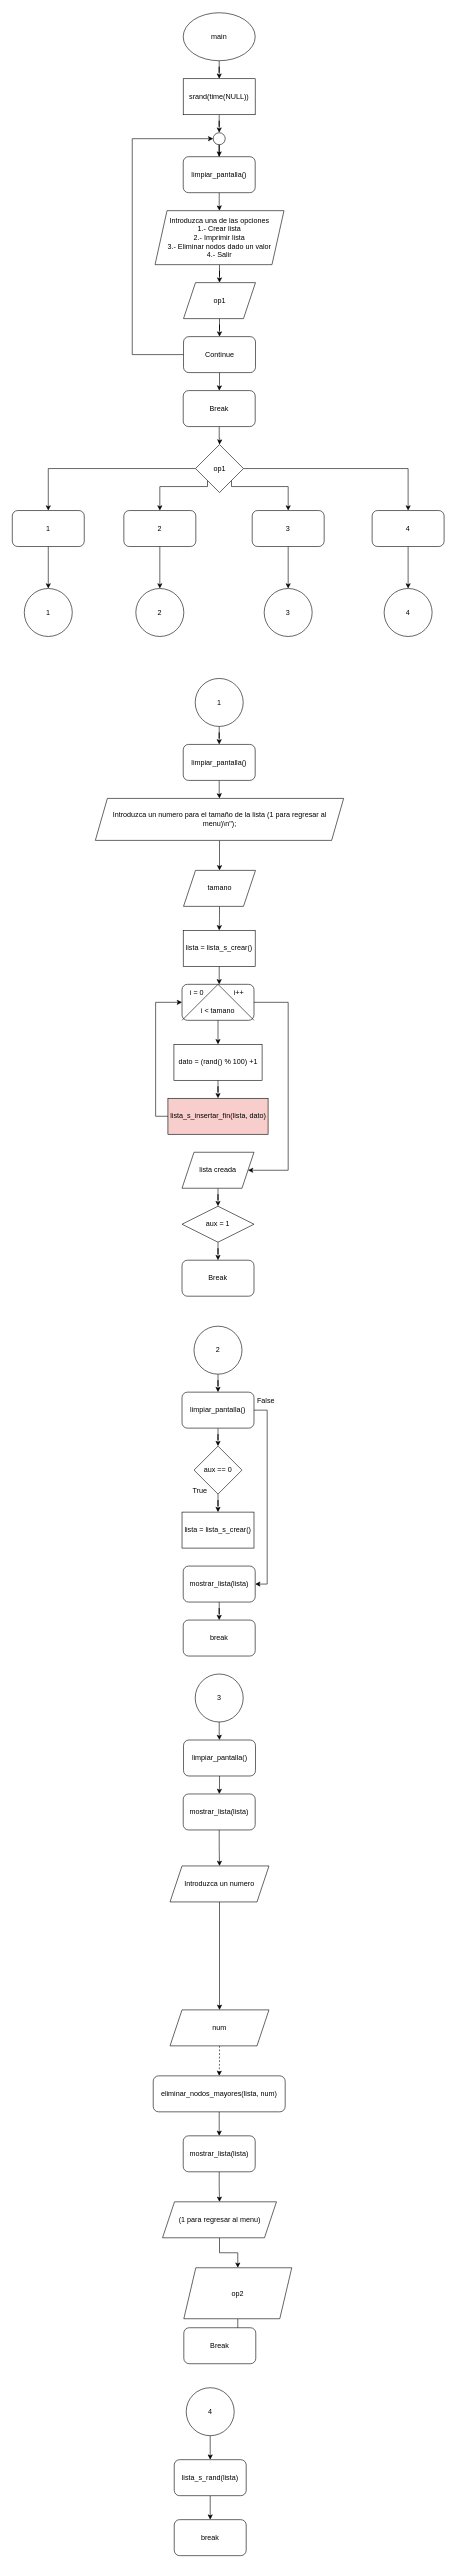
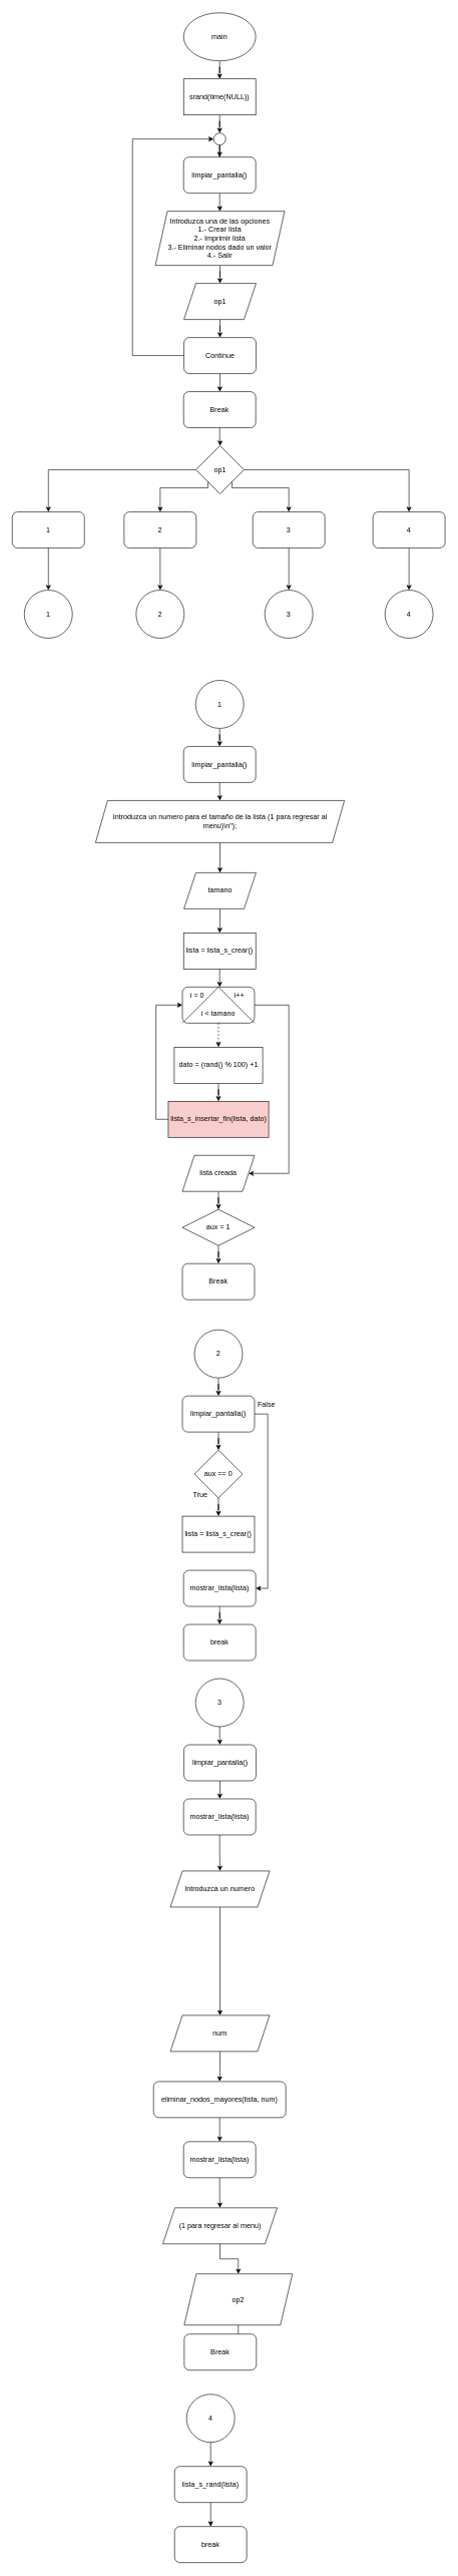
  <mxCell id="0" />
  <mxCell id="1" parent="0" />
  <mxCell id="2" value="" style="edgeStyle=orthogonalEdgeStyle;rounded=0;orthogonalLoop=1;jettySize=auto;html=1;" edge="1" parent="1" source="3" target="5"><mxGeometry relative="1" as="geometry" /></mxCell>
  <mxCell id="3" value="main" style="ellipse;whiteSpace=wrap;html=1;" vertex="1" parent="1"><mxGeometry x="305" y="20" width="120" height="80" as="geometry" /></mxCell>
  <mxCell id="4" style="edgeStyle=orthogonalEdgeStyle;rounded=0;orthogonalLoop=1;jettySize=auto;html=1;entryX=0.5;entryY=0;entryDx=0;entryDy=0;" edge="1" parent="1" source="5" target="7"><mxGeometry relative="1" as="geometry" /></mxCell>
  <mxCell id="5" value="srand(time(NULL))" style="whiteSpace=wrap;html=1;" vertex="1" parent="1"><mxGeometry x="305" y="130" width="120" height="60" as="geometry" /></mxCell>
  <mxCell id="6" style="edgeStyle=orthogonalEdgeStyle;rounded=0;orthogonalLoop=1;jettySize=auto;html=1;entryX=0.5;entryY=0;entryDx=0;entryDy=0;" edge="1" parent="1" source="7" target="9"><mxGeometry relative="1" as="geometry" /></mxCell>
  <mxCell id="7" value="" style="ellipse;whiteSpace=wrap;html=1;aspect=fixed;" vertex="1" parent="1"><mxGeometry x="355" y="220" width="20" height="20" as="geometry" /></mxCell>
  <mxCell id="8" style="edgeStyle=orthogonalEdgeStyle;rounded=0;orthogonalLoop=1;jettySize=auto;html=1;exitX=0.5;exitY=1;exitDx=0;exitDy=0;" edge="1" parent="1" source="9" target="11"><mxGeometry relative="1" as="geometry" /></mxCell>
  <mxCell id="9" value="limpiar_pantalla()" style="rounded=1;whiteSpace=wrap;html=1;" vertex="1" parent="1"><mxGeometry x="305" y="260" width="120" height="60" as="geometry" /></mxCell>
  <mxCell id="10" style="edgeStyle=orthogonalEdgeStyle;rounded=0;orthogonalLoop=1;jettySize=auto;html=1;" edge="1" parent="1" source="11" target="13"><mxGeometry relative="1" as="geometry" /></mxCell>
  <mxCell id="11" value="&lt;div&gt;Introduzca una de las opciones&lt;/div&gt;&lt;div&gt;1.- Crear lista&lt;/div&gt;&lt;div&gt;2.- Imprimir lista&lt;/div&gt;&lt;div&gt;3.- Eliminar nodos dado un valor&lt;/div&gt;&lt;div&gt;4.- Salir&lt;/div&gt;" style="shape=parallelogram;perimeter=parallelogramPerimeter;whiteSpace=wrap;html=1;fixedSize=1;" vertex="1" parent="1"><mxGeometry x="258" y="350" width="215" height="90" as="geometry" /></mxCell>
  <mxCell id="12" style="edgeStyle=orthogonalEdgeStyle;rounded=0;orthogonalLoop=1;jettySize=auto;html=1;" edge="1" parent="1" source="13" target="18"><mxGeometry relative="1" as="geometry" /></mxCell>
  <mxCell id="13" value="op1" style="shape=parallelogram;perimeter=parallelogramPerimeter;whiteSpace=wrap;html=1;fixedSize=1;" vertex="1" parent="1"><mxGeometry x="305.5" y="470" width="120" height="60" as="geometry" /></mxCell>
  <mxCell id="14" style="edgeStyle=orthogonalEdgeStyle;rounded=0;orthogonalLoop=1;jettySize=auto;html=1;" edge="1" parent="1" source="15"><mxGeometry relative="1" as="geometry"><mxPoint x="365.455" y="740.045" as="targetPoint" /></mxGeometry></mxCell>
  <mxCell id="15" value="Break" style="rounded=1;whiteSpace=wrap;html=1;" vertex="1" parent="1"><mxGeometry x="305" y="650" width="120" height="60" as="geometry" /></mxCell>
  <mxCell id="16" style="edgeStyle=orthogonalEdgeStyle;rounded=0;orthogonalLoop=1;jettySize=auto;html=1;entryX=0;entryY=0.5;entryDx=0;entryDy=0;" edge="1" parent="1" source="18" target="7"><mxGeometry relative="1" as="geometry"><Array as="points"><mxPoint x="220" y="590" /><mxPoint x="220" y="230" /></Array></mxGeometry></mxCell>
  <mxCell id="17" style="edgeStyle=orthogonalEdgeStyle;rounded=0;orthogonalLoop=1;jettySize=auto;html=1;" edge="1" parent="1" source="18" target="15"><mxGeometry relative="1" as="geometry" /></mxCell>
  <mxCell id="18" value="Continue" style="rounded=1;whiteSpace=wrap;html=1;" vertex="1" parent="1"><mxGeometry x="305.5" y="560" width="120" height="60" as="geometry" /></mxCell>
  <mxCell id="19" style="edgeStyle=orthogonalEdgeStyle;rounded=0;orthogonalLoop=1;jettySize=auto;html=1;entryX=0.5;entryY=0;entryDx=0;entryDy=0;" edge="1" parent="1" source="23" target="25"><mxGeometry relative="1" as="geometry" /></mxCell>
  <mxCell id="20" style="edgeStyle=orthogonalEdgeStyle;rounded=0;orthogonalLoop=1;jettySize=auto;html=1;exitX=0;exitY=1;exitDx=0;exitDy=0;entryX=0.5;entryY=0;entryDx=0;entryDy=0;" edge="1" parent="1" source="23" target="27"><mxGeometry relative="1" as="geometry"><Array as="points"><mxPoint x="345" y="810" /><mxPoint x="266" y="810" /></Array></mxGeometry></mxCell>
  <mxCell id="21" style="edgeStyle=orthogonalEdgeStyle;rounded=0;orthogonalLoop=1;jettySize=auto;html=1;exitX=1;exitY=1;exitDx=0;exitDy=0;entryX=0.5;entryY=0;entryDx=0;entryDy=0;" edge="1" parent="1" source="23" target="29"><mxGeometry relative="1" as="geometry"><Array as="points"><mxPoint x="385" y="810" /><mxPoint x="480" y="810" /></Array></mxGeometry></mxCell>
  <mxCell id="22" style="edgeStyle=orthogonalEdgeStyle;rounded=0;orthogonalLoop=1;jettySize=auto;html=1;" edge="1" parent="1" source="23" target="31"><mxGeometry relative="1" as="geometry" /></mxCell>
  <mxCell id="23" value="op1" style="rhombus;whiteSpace=wrap;html=1;" vertex="1" parent="1"><mxGeometry x="325.5" y="740" width="80" height="80" as="geometry" /></mxCell>
  <mxCell id="24" value="" style="edgeStyle=orthogonalEdgeStyle;rounded=0;orthogonalLoop=1;jettySize=auto;html=1;" edge="1" parent="1" source="25" target="32"><mxGeometry relative="1" as="geometry" /></mxCell>
  <mxCell id="25" value="1" style="rounded=1;whiteSpace=wrap;html=1;" vertex="1" parent="1"><mxGeometry x="20" y="850" width="120" height="60" as="geometry" /></mxCell>
  <mxCell id="26" value="" style="edgeStyle=orthogonalEdgeStyle;rounded=0;orthogonalLoop=1;jettySize=auto;html=1;" edge="1" parent="1" source="27" target="33"><mxGeometry relative="1" as="geometry" /></mxCell>
  <mxCell id="27" value="2" style="rounded=1;whiteSpace=wrap;html=1;" vertex="1" parent="1"><mxGeometry x="206" y="850" width="120" height="60" as="geometry" /></mxCell>
  <mxCell id="28" value="" style="edgeStyle=orthogonalEdgeStyle;rounded=0;orthogonalLoop=1;jettySize=auto;html=1;" edge="1" parent="1" source="29" target="34"><mxGeometry relative="1" as="geometry" /></mxCell>
  <mxCell id="29" value="3" style="rounded=1;whiteSpace=wrap;html=1;" vertex="1" parent="1"><mxGeometry x="420" y="850" width="120" height="60" as="geometry" /></mxCell>
  <mxCell id="30" value="" style="edgeStyle=orthogonalEdgeStyle;rounded=0;orthogonalLoop=1;jettySize=auto;html=1;" edge="1" parent="1" source="31" target="35"><mxGeometry relative="1" as="geometry" /></mxCell>
  <mxCell id="31" value="4" style="rounded=1;whiteSpace=wrap;html=1;" vertex="1" parent="1"><mxGeometry x="620" y="850" width="120" height="60" as="geometry" /></mxCell>
  <mxCell id="32" value="1" style="ellipse;whiteSpace=wrap;html=1;rounded=1;" vertex="1" parent="1"><mxGeometry x="40" y="980" width="80" height="80" as="geometry" /></mxCell>
  <mxCell id="33" value="2" style="ellipse;whiteSpace=wrap;html=1;rounded=1;" vertex="1" parent="1"><mxGeometry x="226" y="980" width="80" height="80" as="geometry" /></mxCell>
  <mxCell id="34" value="3" style="ellipse;whiteSpace=wrap;html=1;rounded=1;" vertex="1" parent="1"><mxGeometry x="440" y="980" width="80" height="80" as="geometry" /></mxCell>
  <mxCell id="35" value="4" style="ellipse;whiteSpace=wrap;html=1;rounded=1;" vertex="1" parent="1"><mxGeometry x="640" y="980" width="80" height="80" as="geometry" /></mxCell>
  <mxCell id="36" value="" style="edgeStyle=orthogonalEdgeStyle;rounded=0;orthogonalLoop=1;jettySize=auto;html=1;" edge="1" parent="1" source="37" target="39"><mxGeometry relative="1" as="geometry" /></mxCell>
  <mxCell id="37" value="1" style="ellipse;whiteSpace=wrap;html=1;aspect=fixed;" vertex="1" parent="1"><mxGeometry x="325" y="1130" width="80" height="80" as="geometry" /></mxCell>
  <mxCell id="38" style="edgeStyle=orthogonalEdgeStyle;rounded=0;orthogonalLoop=1;jettySize=auto;html=1;exitX=0.5;exitY=1;exitDx=0;exitDy=0;" edge="1" parent="1" source="39" target="41"><mxGeometry relative="1" as="geometry" /></mxCell>
  <mxCell id="39" value="limpiar_pantalla()" style="rounded=1;whiteSpace=wrap;html=1;" vertex="1" parent="1"><mxGeometry x="305" y="1240" width="120" height="60" as="geometry" /></mxCell>
  <mxCell id="40" style="edgeStyle=orthogonalEdgeStyle;rounded=0;orthogonalLoop=1;jettySize=auto;html=1;" edge="1" parent="1" source="41" target="52"><mxGeometry relative="1" as="geometry" /></mxCell>
  <mxCell id="41" value="Introduzca un numero para el tamaño de la lista (1 para regresar al menu)\n&quot;);" style="shape=parallelogram;perimeter=parallelogramPerimeter;whiteSpace=wrap;html=1;fixedSize=1;" vertex="1" parent="1"><mxGeometry x="158.5" y="1330" width="414" height="70" as="geometry" /></mxCell>
  <mxCell id="42" style="edgeStyle=orthogonalEdgeStyle;rounded=0;orthogonalLoop=1;jettySize=auto;html=1;" edge="1" parent="1" source="43"><mxGeometry relative="1" as="geometry"><mxPoint x="365" y="1640" as="targetPoint" /></mxGeometry></mxCell>
  <mxCell id="43" value="lista = lista_s_crear()" style="whiteSpace=wrap;html=1;" vertex="1" parent="1"><mxGeometry x="305" y="1550" width="120" height="60" as="geometry" /></mxCell>
  <mxCell id="44" value="" style="group" vertex="1" connectable="0" parent="1"><mxGeometry x="303" y="1640" width="125" height="60" as="geometry" /></mxCell>
  <mxCell id="45" value="" style="rounded=1;whiteSpace=wrap;html=1;" vertex="1" parent="44"><mxGeometry width="120" height="60" as="geometry" /></mxCell>
  <mxCell id="46" value="" style="endArrow=none;html=1;rounded=0;entryX=0.5;entryY=0;entryDx=0;entryDy=0;exitX=0;exitY=1;exitDx=0;exitDy=0;" edge="1" parent="44" source="45" target="45"><mxGeometry width="50" height="50" relative="1" as="geometry"><mxPoint x="1" y="60" as="sourcePoint" /><mxPoint x="51" y="10" as="targetPoint" /></mxGeometry></mxCell>
  <mxCell id="47" value="" style="endArrow=none;html=1;rounded=0;entryX=0.5;entryY=0;entryDx=0;entryDy=0;exitX=1;exitY=1;exitDx=0;exitDy=0;" edge="1" parent="44" source="45" target="45"><mxGeometry width="50" height="50" relative="1" as="geometry"><mxPoint x="11" y="70" as="sourcePoint" /><mxPoint x="70" y="10" as="targetPoint" /></mxGeometry></mxCell>
  <mxCell id="48" value="i = 0" style="text;html=1;align=center;verticalAlign=middle;whiteSpace=wrap;rounded=0;" vertex="1" parent="44"><mxGeometry x="-5" width="60" height="30" as="geometry" /></mxCell>
  <mxCell id="49" value="i &amp;lt; tamano" style="text;html=1;align=center;verticalAlign=middle;whiteSpace=wrap;rounded=0;" vertex="1" parent="44"><mxGeometry x="30" y="30" width="60" height="30" as="geometry" /></mxCell>
  <mxCell id="50" value="i++" style="text;html=1;align=center;verticalAlign=middle;whiteSpace=wrap;rounded=0;" vertex="1" parent="44"><mxGeometry x="65" width="60" height="30" as="geometry" /></mxCell>
  <mxCell id="51" style="edgeStyle=orthogonalEdgeStyle;rounded=0;orthogonalLoop=1;jettySize=auto;html=1;entryX=0.5;entryY=0;entryDx=0;entryDy=0;" edge="1" parent="1" source="52" target="43"><mxGeometry relative="1" as="geometry" /></mxCell>
  <mxCell id="52" value="tamano" style="shape=parallelogram;perimeter=parallelogramPerimeter;whiteSpace=wrap;html=1;fixedSize=1;" vertex="1" parent="1"><mxGeometry x="305.5" y="1450" width="120" height="60" as="geometry" /></mxCell>
  <mxCell id="53" value="" style="edgeStyle=orthogonalEdgeStyle;rounded=0;orthogonalLoop=1;jettySize=auto;html=1;" edge="1" parent="1" source="54" target="57"><mxGeometry relative="1" as="geometry" /></mxCell>
  <mxCell id="54" value="dato = (rand() % 100) +1" style="whiteSpace=wrap;html=1;" vertex="1" parent="1"><mxGeometry x="289.5" y="1740" width="147" height="60" as="geometry" /></mxCell>
- <mxCell id="55" value="" style="edgeStyle=orthogonalEdgeStyle;rounded=0;orthogonalLoop=1;jettySize=auto;html=1;" edge="1" parent="1" source="49" target="54"><mxGeometry relative="1" as="geometry" /></mxCell>
+ <mxCell id="55" value="" style="edgeStyle=orthogonalEdgeStyle;rounded=0;orthogonalLoop=1;jettySize=auto;html=1;dashed=1;" edge="1" parent="1" source="49" target="54"><mxGeometry relative="1" as="geometry" /></mxCell>
  <mxCell id="56" style="edgeStyle=orthogonalEdgeStyle;rounded=0;orthogonalLoop=1;jettySize=auto;html=1;entryX=0;entryY=0.5;entryDx=0;entryDy=0;" edge="1" parent="1" source="57" target="45"><mxGeometry relative="1" as="geometry"><Array as="points"><mxPoint x="259" y="1860" /><mxPoint x="259" y="1670" /></Array></mxGeometry></mxCell>
  <mxCell id="57" value="lista_s_insertar_fin(lista, dato)" style="whiteSpace=wrap;html=1;fillColor=#f8cecc;" vertex="1" parent="1"><mxGeometry x="279.5" y="1830" width="167" height="60" as="geometry" /></mxCell>
  <mxCell id="58" value="" style="edgeStyle=orthogonalEdgeStyle;rounded=0;orthogonalLoop=1;jettySize=auto;html=1;" edge="1" parent="1" source="59" target="62"><mxGeometry relative="1" as="geometry" /></mxCell>
  <mxCell id="59" value="lista creada" style="shape=parallelogram;perimeter=parallelogramPerimeter;whiteSpace=wrap;html=1;fixedSize=1;" vertex="1" parent="1"><mxGeometry x="303" y="1920" width="120" height="60" as="geometry" /></mxCell>
  <mxCell id="60" style="edgeStyle=orthogonalEdgeStyle;rounded=0;orthogonalLoop=1;jettySize=auto;html=1;exitX=1;exitY=0.5;exitDx=0;exitDy=0;" edge="1" parent="1" source="45" target="59"><mxGeometry relative="1" as="geometry"><mxPoint x="350" y="1930" as="targetPoint" /><Array as="points"><mxPoint x="480" y="1670" /><mxPoint x="480" y="1950" /></Array></mxGeometry></mxCell>
  <mxCell id="61" style="edgeStyle=orthogonalEdgeStyle;rounded=0;orthogonalLoop=1;jettySize=auto;html=1;entryX=0.5;entryY=0;entryDx=0;entryDy=0;" edge="1" parent="1" source="62" target="63"><mxGeometry relative="1" as="geometry" /></mxCell>
  <mxCell id="62" value="aux = 1" style="rhombus;whiteSpace=wrap;html=1;" vertex="1" parent="1"><mxGeometry x="303" y="2010" width="120" height="60" as="geometry" /></mxCell>
  <mxCell id="63" value="Break" style="rounded=1;whiteSpace=wrap;html=1;" vertex="1" parent="1"><mxGeometry x="303" y="2100" width="120" height="60" as="geometry" /></mxCell>
  <mxCell id="64" style="edgeStyle=orthogonalEdgeStyle;rounded=0;orthogonalLoop=1;jettySize=auto;html=1;" edge="1" parent="1" source="65" target="68"><mxGeometry relative="1" as="geometry" /></mxCell>
  <mxCell id="65" value="2" style="ellipse;whiteSpace=wrap;html=1;aspect=fixed;" vertex="1" parent="1"><mxGeometry x="323" y="2210" width="80" height="80" as="geometry" /></mxCell>
  <mxCell id="66" style="edgeStyle=orthogonalEdgeStyle;rounded=0;orthogonalLoop=1;jettySize=auto;html=1;" edge="1" parent="1" source="68" target="70"><mxGeometry relative="1" as="geometry" /></mxCell>
  <mxCell id="67" style="edgeStyle=orthogonalEdgeStyle;rounded=0;orthogonalLoop=1;jettySize=auto;html=1;entryX=1;entryY=0.5;entryDx=0;entryDy=0;" edge="1" parent="1" source="68" target="74"><mxGeometry relative="1" as="geometry"><Array as="points"><mxPoint x="445" y="2350" /><mxPoint x="445" y="2640" /></Array></mxGeometry></mxCell>
  <mxCell id="68" value="limpiar_pantalla()" style="rounded=1;whiteSpace=wrap;html=1;" vertex="1" parent="1"><mxGeometry x="303" y="2320" width="120" height="60" as="geometry" /></mxCell>
  <mxCell id="69" value="" style="edgeStyle=orthogonalEdgeStyle;rounded=0;orthogonalLoop=1;jettySize=auto;html=1;" edge="1" parent="1" source="70" target="71"><mxGeometry relative="1" as="geometry" /></mxCell>
  <mxCell id="70" value="aux == 0" style="rhombus;whiteSpace=wrap;html=1;" vertex="1" parent="1"><mxGeometry x="323" y="2410" width="80" height="80" as="geometry" /></mxCell>
  <mxCell id="71" value="lista = lista_s_crear()" style="whiteSpace=wrap;html=1;" vertex="1" parent="1"><mxGeometry x="303" y="2520" width="120" height="60" as="geometry" /></mxCell>
  <mxCell id="72" value="True" style="text;html=1;align=center;verticalAlign=middle;whiteSpace=wrap;rounded=0;" vertex="1" parent="1"><mxGeometry x="303" y="2470" width="60" height="30" as="geometry" /></mxCell>
  <mxCell id="73" value="" style="edgeStyle=orthogonalEdgeStyle;rounded=0;orthogonalLoop=1;jettySize=auto;html=1;" edge="1" parent="1" source="74" target="76"><mxGeometry relative="1" as="geometry" /></mxCell>
  <mxCell id="74" value="mostrar_lista(lista)" style="rounded=1;whiteSpace=wrap;html=1;" vertex="1" parent="1"><mxGeometry x="305" y="2610" width="120" height="60" as="geometry" /></mxCell>
  <mxCell id="75" value="False" style="text;html=1;align=center;verticalAlign=middle;whiteSpace=wrap;rounded=0;" vertex="1" parent="1"><mxGeometry x="413" y="2320" width="60" height="30" as="geometry" /></mxCell>
  <mxCell id="76" value="break" style="whiteSpace=wrap;html=1;rounded=1;" vertex="1" parent="1"><mxGeometry x="305" y="2700" width="120" height="60" as="geometry" /></mxCell>
  <mxCell id="77" style="edgeStyle=orthogonalEdgeStyle;rounded=0;orthogonalLoop=1;jettySize=auto;html=1;" edge="1" parent="1" source="78" target="80"><mxGeometry relative="1" as="geometry" /></mxCell>
  <mxCell id="78" value="3" style="ellipse;whiteSpace=wrap;html=1;aspect=fixed;" vertex="1" parent="1"><mxGeometry x="325" y="2790" width="80" height="80" as="geometry" /></mxCell>
  <mxCell id="79" style="edgeStyle=orthogonalEdgeStyle;rounded=0;orthogonalLoop=1;jettySize=auto;html=1;" edge="1" parent="1" source="80" target="82"><mxGeometry relative="1" as="geometry" /></mxCell>
  <mxCell id="80" value="limpiar_pantalla()" style="rounded=1;whiteSpace=wrap;html=1;" vertex="1" parent="1"><mxGeometry x="305.5" y="2900" width="120" height="60" as="geometry" /></mxCell>
  <mxCell id="81" style="edgeStyle=orthogonalEdgeStyle;rounded=0;orthogonalLoop=1;jettySize=auto;html=1;" edge="1" parent="1" source="82" target="84"><mxGeometry relative="1" as="geometry" /></mxCell>
  <mxCell id="82" value="mostrar_lista(lista)" style="rounded=1;whiteSpace=wrap;html=1;" vertex="1" parent="1"><mxGeometry x="305" y="2990" width="120" height="60" as="geometry" /></mxCell>
  <mxCell id="83" value="" style="edgeStyle=orthogonalEdgeStyle;rounded=0;orthogonalLoop=1;jettySize=auto;html=1;" edge="1" parent="1" source="84" target="86"><mxGeometry relative="1" as="geometry" /></mxCell>
  <mxCell id="84" value="Introduzca un numero" style="shape=parallelogram;perimeter=parallelogramPerimeter;whiteSpace=wrap;html=1;fixedSize=1;" vertex="1" parent="1"><mxGeometry x="283" y="3110" width="165" height="60" as="geometry" /></mxCell>
- <mxCell id="85" style="edgeStyle=orthogonalEdgeStyle;rounded=0;orthogonalLoop=1;jettySize=auto;html=1;dashed=1;" edge="1" parent="1" source="86" target="88"><mxGeometry relative="1" as="geometry" /></mxCell>
+ <mxCell id="85" style="edgeStyle=orthogonalEdgeStyle;rounded=0;orthogonalLoop=1;jettySize=auto;html=1;" edge="1" parent="1" source="86" target="88"><mxGeometry relative="1" as="geometry" /></mxCell>
  <mxCell id="86" value="num" style="shape=parallelogram;perimeter=parallelogramPerimeter;whiteSpace=wrap;html=1;fixedSize=1;" vertex="1" parent="1"><mxGeometry x="283" y="3350" width="165" height="60" as="geometry" /></mxCell>
  <mxCell id="87" style="edgeStyle=orthogonalEdgeStyle;rounded=0;orthogonalLoop=1;jettySize=auto;html=1;" edge="1" parent="1" source="88" target="90"><mxGeometry relative="1" as="geometry" /></mxCell>
  <mxCell id="88" value="eliminar_nodos_mayores(lista, num)" style="rounded=1;whiteSpace=wrap;html=1;" vertex="1" parent="1"><mxGeometry x="255" y="3460" width="220" height="60" as="geometry" /></mxCell>
  <mxCell id="89" style="edgeStyle=orthogonalEdgeStyle;rounded=0;orthogonalLoop=1;jettySize=auto;html=1;" edge="1" parent="1" source="90" target="92"><mxGeometry relative="1" as="geometry" /></mxCell>
  <mxCell id="90" value="mostrar_lista(lista)" style="rounded=1;whiteSpace=wrap;html=1;" vertex="1" parent="1"><mxGeometry x="305" y="3560" width="120" height="60" as="geometry" /></mxCell>
  <mxCell id="91" style="edgeStyle=orthogonalEdgeStyle;rounded=0;orthogonalLoop=1;jettySize=auto;html=1;" edge="1" parent="1" source="92" target="94"><mxGeometry relative="1" as="geometry" /></mxCell>
  <mxCell id="92" value="(1 para regresar al menu)" style="shape=parallelogram;perimeter=parallelogramPerimeter;whiteSpace=wrap;html=1;fixedSize=1;" vertex="1" parent="1"><mxGeometry x="270.5" y="3670" width="190" height="60" as="geometry" /></mxCell>
  <mxCell id="93" style="edgeStyle=orthogonalEdgeStyle;rounded=0;orthogonalLoop=1;jettySize=auto;html=1;" edge="1" parent="1" source="94" target="95"><mxGeometry relative="1" as="geometry" /></mxCell>
  <mxCell id="94" value="op2" style="shape=parallelogram;perimeter=parallelogramPerimeter;whiteSpace=wrap;html=1;fixedSize=1;" vertex="1" parent="1"><mxGeometry x="306" y="3780" width="180" height="85" as="geometry" /></mxCell>
  <mxCell id="95" value="Break" style="rounded=1;whiteSpace=wrap;html=1;" vertex="1" parent="1"><mxGeometry x="306" y="3880" width="120" height="60" as="geometry" /></mxCell>
  <mxCell id="96" style="edgeStyle=orthogonalEdgeStyle;rounded=0;orthogonalLoop=1;jettySize=auto;html=1;" edge="1" parent="1" source="97" target="99"><mxGeometry relative="1" as="geometry" /></mxCell>
  <mxCell id="97" value="4" style="ellipse;whiteSpace=wrap;html=1;aspect=fixed;" vertex="1" parent="1"><mxGeometry x="310" y="3980" width="80" height="80" as="geometry" /></mxCell>
  <mxCell id="98" value="" style="edgeStyle=orthogonalEdgeStyle;rounded=0;orthogonalLoop=1;jettySize=auto;html=1;" edge="1" parent="1" source="99" target="100"><mxGeometry relative="1" as="geometry" /></mxCell>
  <mxCell id="99" value="lista_s_rand(lista)" style="rounded=1;whiteSpace=wrap;html=1;" vertex="1" parent="1"><mxGeometry x="290" y="4100" width="120" height="60" as="geometry" /></mxCell>
  <mxCell id="100" value="break" style="whiteSpace=wrap;html=1;rounded=1;" vertex="1" parent="1"><mxGeometry x="290" y="4200" width="120" height="60" as="geometry" /></mxCell>
